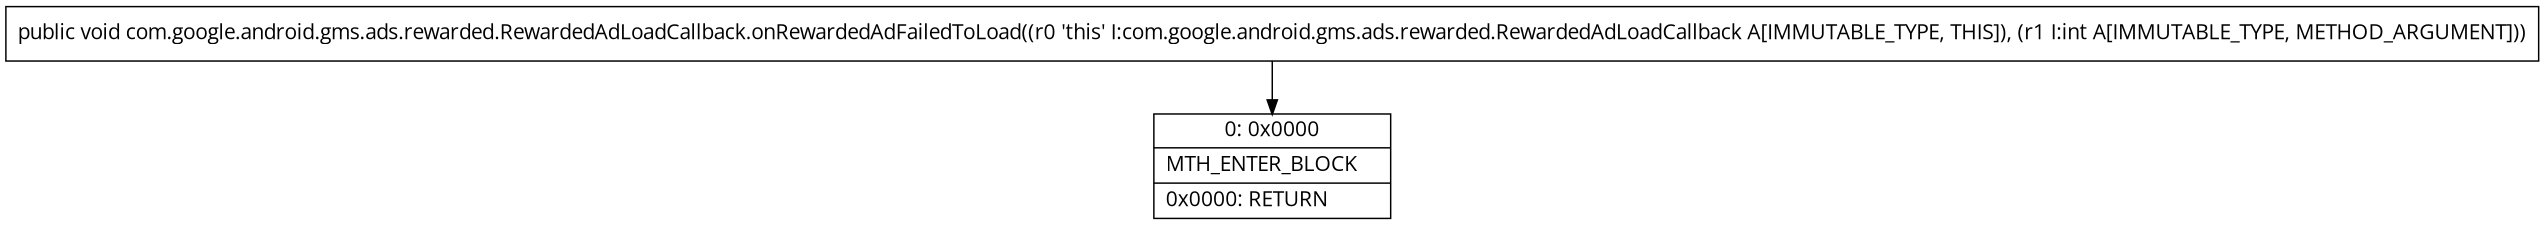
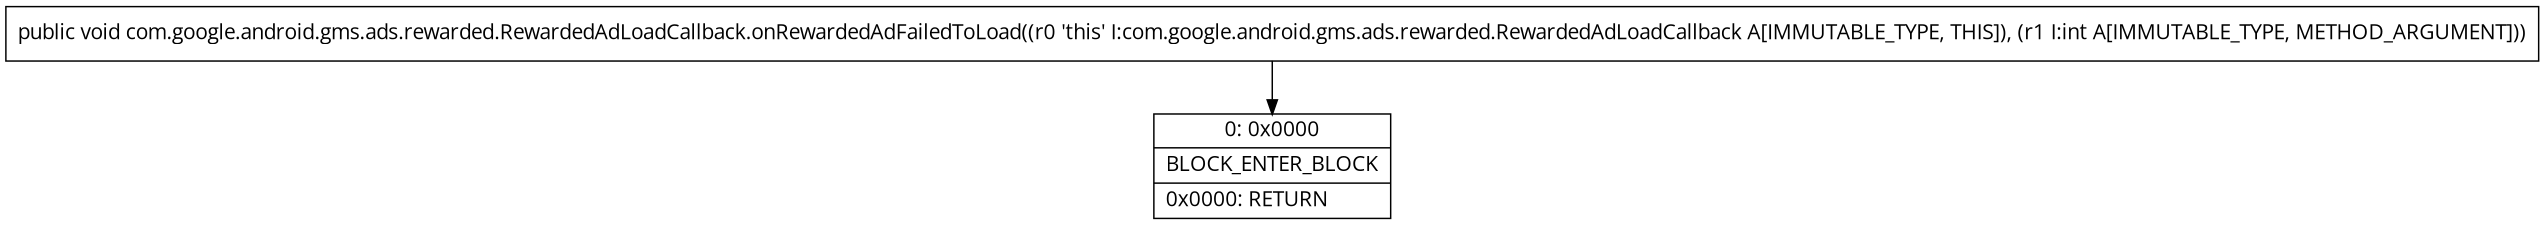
  digraph {
    fontname="Open Sans"
    node [shape=record fontname="Open Sans"]
-   n1 [label="{0\:\ 0x0000|MTH_ENTER_BLOCK\l|0x0000: RETURN   \l}"]
+   n1 [label="{0\:\ 0x0000|BLOCK_ENTER_BLOCK\l|0x0000: RETURN   \l}"]
    n2 [label="{public void com.google.android.gms.ads.rewarded.RewardedAdLoadCallback.onRewardedAdFailedToLoad((r0 'this' I:com.google.android.gms.ads.rewarded.RewardedAdLoadCallback A[IMMUTABLE_TYPE, THIS]), (r1 I:int A[IMMUTABLE_TYPE, METHOD_ARGUMENT])) }"]
    n2 -> n1 [fontname="Open Sans"]
  }
